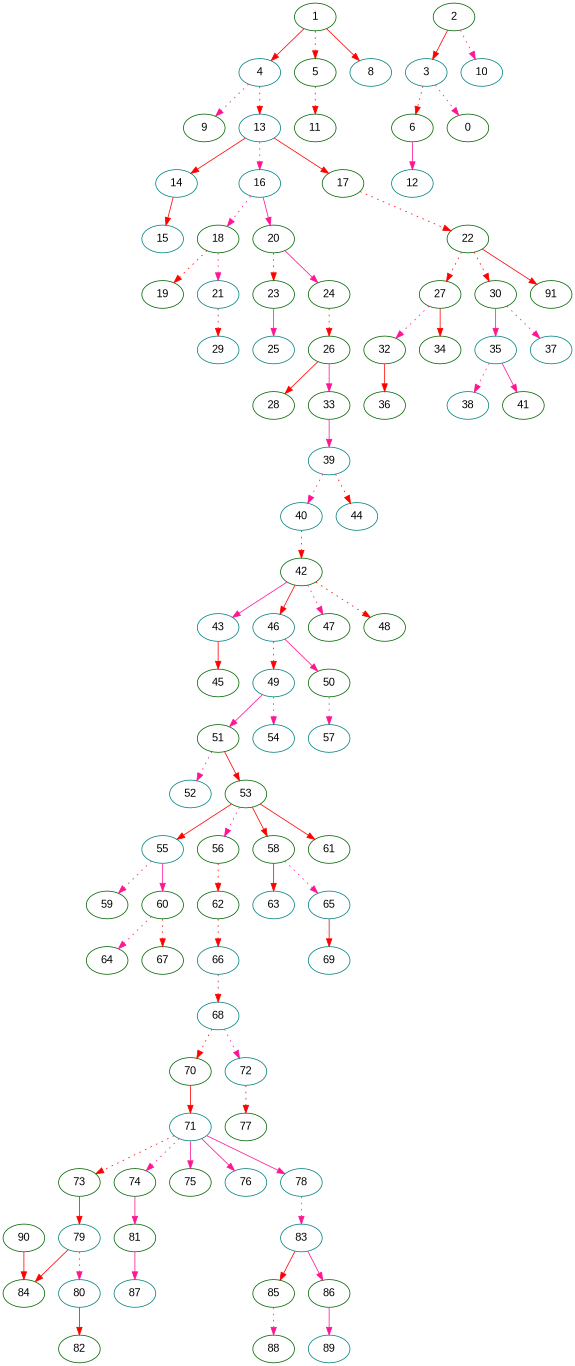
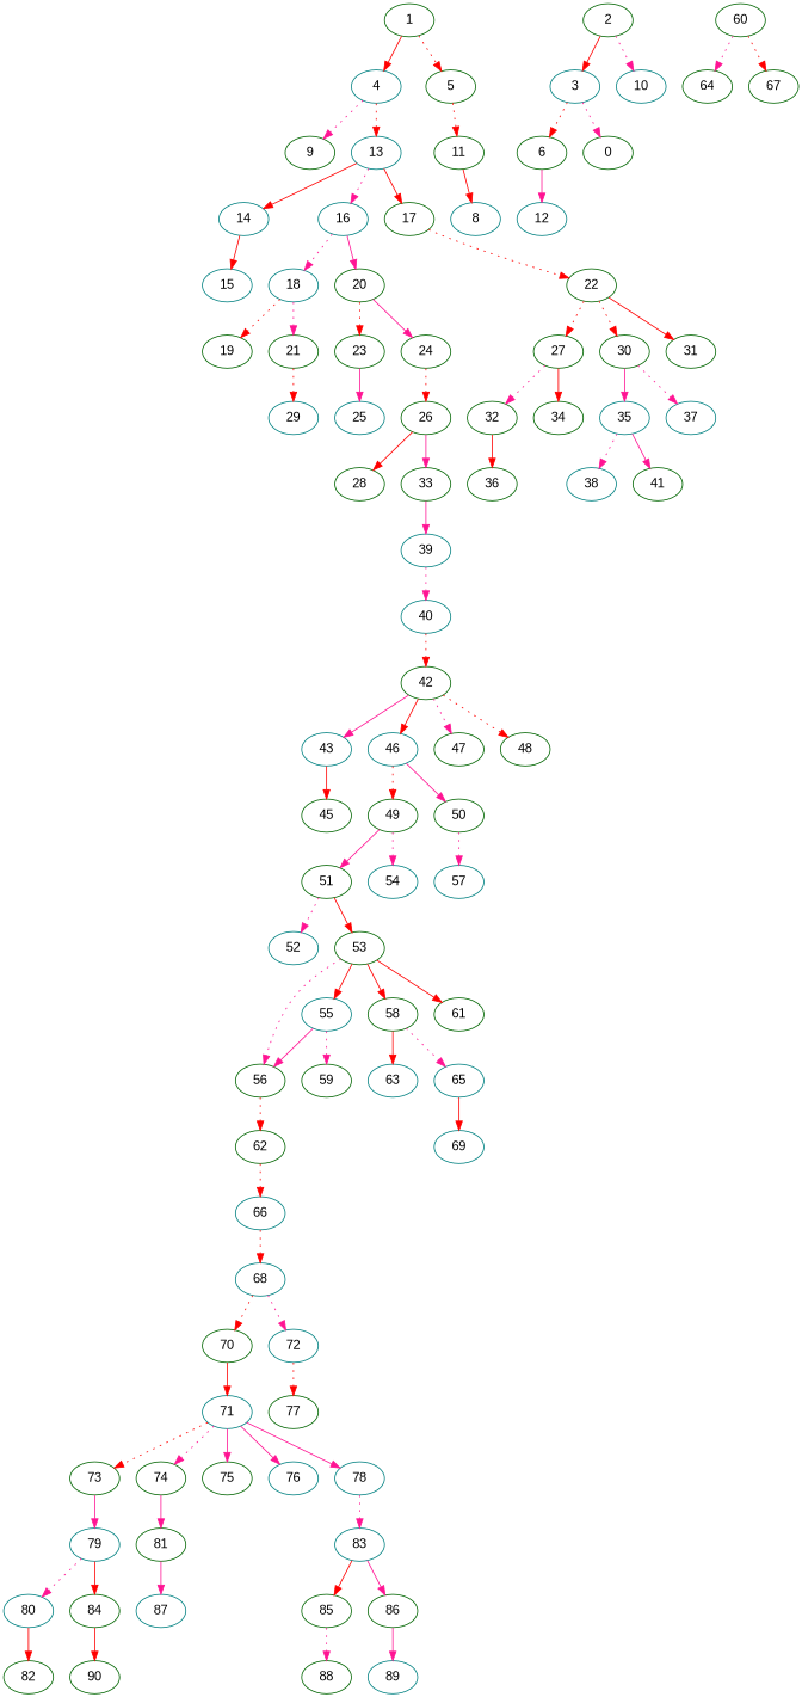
  digraph {
    fontname="Liberation Sans"
    node [alpha=0.16 color=darkgreen fontname="Liberation Sans"]
    edge [color=red fontname="Liberation Sans" style=dotted]
    4 [alpha=0.12 color=teal]
    1
    5 [alpha=0.09]
    8 [color=teal]
    9 [alpha=0.17]
    13 [alpha=0.07 color=teal]
    11 [alpha=0.14]
    14 [alpha=0.07 color=teal]
    16 [alpha=0.03 color=teal]
    17 [alpha=0.17]
    2 [alpha=0.00]
    3 [alpha=0.07 color=teal]
    10 [alpha=0.17 color=teal]
    6 [alpha=0.13]
    n15 [alpha=0.15 label=0]
    12 [alpha=0.04 color=teal]
    15 [alpha=0.14 color=teal]
-   18 [alpha=0.07]
+   18 [alpha=0.07 color=teal]
    20
    22 [alpha=0.05]
    19 [alpha=0.10]
-   21 [alpha=0.04 color=teal]
+   21 [alpha=0.04]
    23 [alpha=0.13]
    24 [alpha=0.05]
    27 [alpha=0.08]
    30 [alpha=0.11]
-   31 [alpha=0.05 label=91]
+   31 [alpha=0.05]
    29 [alpha=0.17 color=teal]
    25 [alpha=0.14 color=teal]
    26 [alpha=0.12]
    32 [alpha=0.05]
    34 [alpha=0.19]
    35 [alpha=0.10 color=teal]
    37 [alpha=0.09 color=teal]
    28 [alpha=0.17]
    33 [alpha=0.11]
    36 [alpha=0.03]
    38 [alpha=0.03 color=teal]
    41 [alpha=0.15]
    39 [alpha=0.18 color=teal]
    40 [alpha=0.02 color=teal]
-   44 [alpha=0.12 color=teal]
    42 [alpha=0.03]
    43 [alpha=0.04 color=teal]
    46 [color=teal]
    47 [alpha=0.10]
    48 [alpha=0.02]
    45 [alpha=0.07]
-   49 [alpha=0.01 color=teal]
+   49 [alpha=0.01]
    50 [alpha=0.05]
    51 [alpha=0.06]
    54 [alpha=0.05 color=teal]
    57 [color=teal]
    52 [alpha=0.03 color=teal]
    53 [alpha=0.14]
    55 [alpha=0.10 color=teal]
    56 [alpha=0.00]
    58 [alpha=0.14]
    61
    59 [alpha=0.17]
    60 [alpha=0.07]
    62 [alpha=0.04]
    63 [color=teal]
    65 [alpha=0.17 color=teal]
    64 [alpha=0.18]
    67 [alpha=0.07]
    66 [alpha=0.03 color=teal]
    69 [alpha=0.17 color=teal]
    68 [alpha=0.05 color=teal]
    70 [alpha=0.19]
    72 [color=teal]
    71 [alpha=0.03 color=teal]
    77 [alpha=0.12]
    73 [alpha=0.12]
    74 [alpha=0.13]
    75 [alpha=0.02]
    76 [alpha=0.02 color=teal]
    78 [alpha=0.08 color=teal]
    79 [color=teal]
    81 [alpha=0.18]
    83 [alpha=0.03 color=teal]
    80 [alpha=0.09 color=teal]
    84 [alpha=0.13]
    87 [alpha=0.04 color=teal]
    85 [alpha=0.08]
    86 [alpha=0.18]
    82 [alpha=0.02]
    90 [alpha=0.19]
    88 [alpha=0.07]
    89 [alpha=0.19 color=teal]
    4 -> 9 [color=deeppink]
    4 -> 13
    1 -> 4 [style=solid]
    1 -> 5
-   1 -> 8 [style=solid]
+   11 -> 8 [style=solid]
    5 -> 11
    13 -> 14 [style=solid]
    13 -> 16 [color=deeppink]
    13 -> 17 [style=solid]
    14 -> 15 [style=solid]
    16 -> 18 [color=deeppink]
    16 -> 20 [color=deeppink style=solid]
    17 -> 22
    2 -> 3 [style=solid]
    2 -> 10 [color=deeppink]
    3 -> 6
    3 -> n15 [color=deeppink]
    6 -> 12 [color=deeppink style=solid]
    18 -> 19
    18 -> 21 [color=deeppink]
    20 -> 23
    20 -> 24 [color=deeppink style=solid]
    22 -> 27
    22 -> 30
    22 -> 31 [style=solid]
    21 -> 29
    23 -> 25 [color=deeppink style=solid]
    24 -> 26
    27 -> 32 [color=deeppink]
    27 -> 34 [style=solid]
    30 -> 35 [color=deeppink style=solid]
    30 -> 37 [color=deeppink]
    26 -> 28 [style=solid]
    26 -> 33 [color=deeppink style=solid]
    32 -> 36 [style=solid]
    35 -> 38 [color=deeppink]
    35 -> 41 [color=deeppink style=solid]
    33 -> 39 [color=deeppink style=solid]
    39 -> 40 [color=deeppink]
-   39 -> 44
    40 -> 42
    42 -> 43 [color=deeppink style=solid]
    42 -> 46 [style=solid]
    42 -> 47 [color=deeppink]
    42 -> 48
    43 -> 45 [style=solid]
    46 -> 49
    46 -> 50 [color=deeppink style=solid]
    49 -> 51 [color=deeppink style=solid]
    49 -> 54 [color=deeppink]
    50 -> 57 [color=deeppink]
    51 -> 52 [color=deeppink]
    51 -> 53 [style=solid]
    53 -> 55 [style=solid]
    53 -> 56 [color=deeppink]
    53 -> 58 [style=solid]
    53 -> 61 [style=solid]
    55 -> 59 [color=deeppink]
-   55 -> 60 [color=deeppink style=solid]
+   55 -> 56 [color=deeppink style=solid]
    56 -> 62
    58 -> 63 [style=solid]
    58 -> 65 [color=deeppink]
    60 -> 64 [color=deeppink]
    60 -> 67
    62 -> 66
    65 -> 69 [style=solid]
    66 -> 68
    68 -> 70
    68 -> 72 [color=deeppink]
    70 -> 71 [style=solid]
    72 -> 77
    71 -> 73
    71 -> 74 [color=deeppink]
    71 -> 75 [color=deeppink style=solid]
    71 -> 76 [color=deeppink style=solid]
    71 -> 78 [color=deeppink style=solid]
-   73 -> 79 [style=solid]
+   73 -> 79 [color=deeppink style=solid]
    74 -> 81 [color=deeppink style=solid]
    78 -> 83 [color=deeppink]
    79 -> 80 [color=deeppink]
    79 -> 84 [style=solid]
    81 -> 87 [color=deeppink style=solid]
    83 -> 85 [style=solid]
    83 -> 86 [color=deeppink style=solid]
    80 -> 82 [style=solid]
-   90 -> 84 [style=solid]
+   84 -> 90 [style=solid]
    85 -> 88 [color=deeppink]
    86 -> 89 [color=deeppink style=solid]
  }
